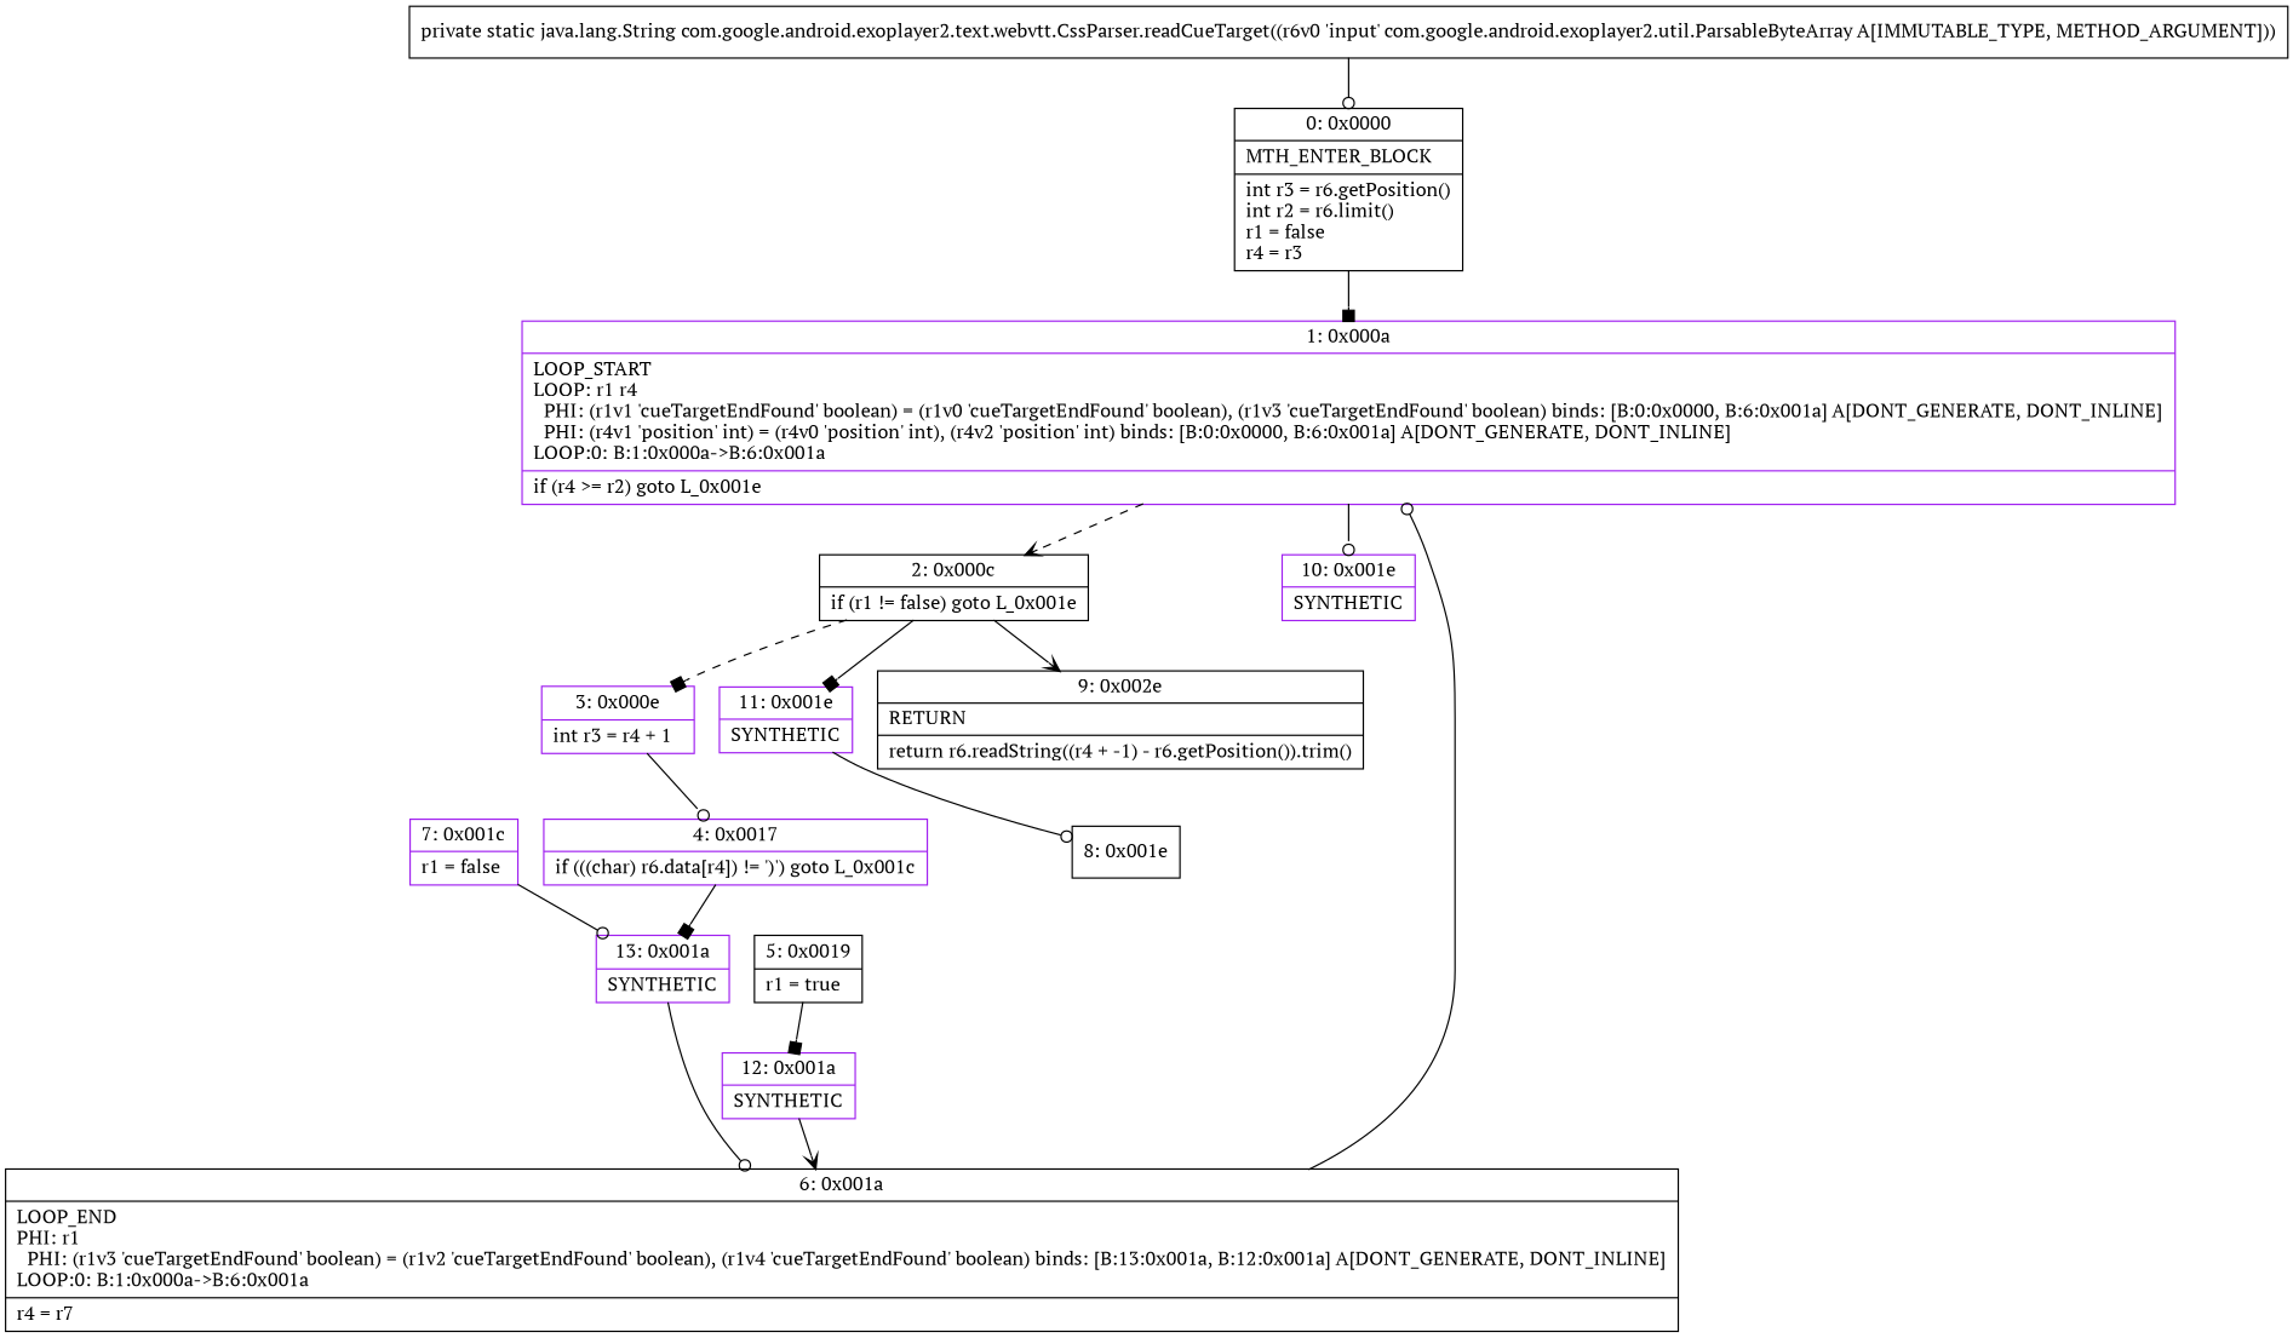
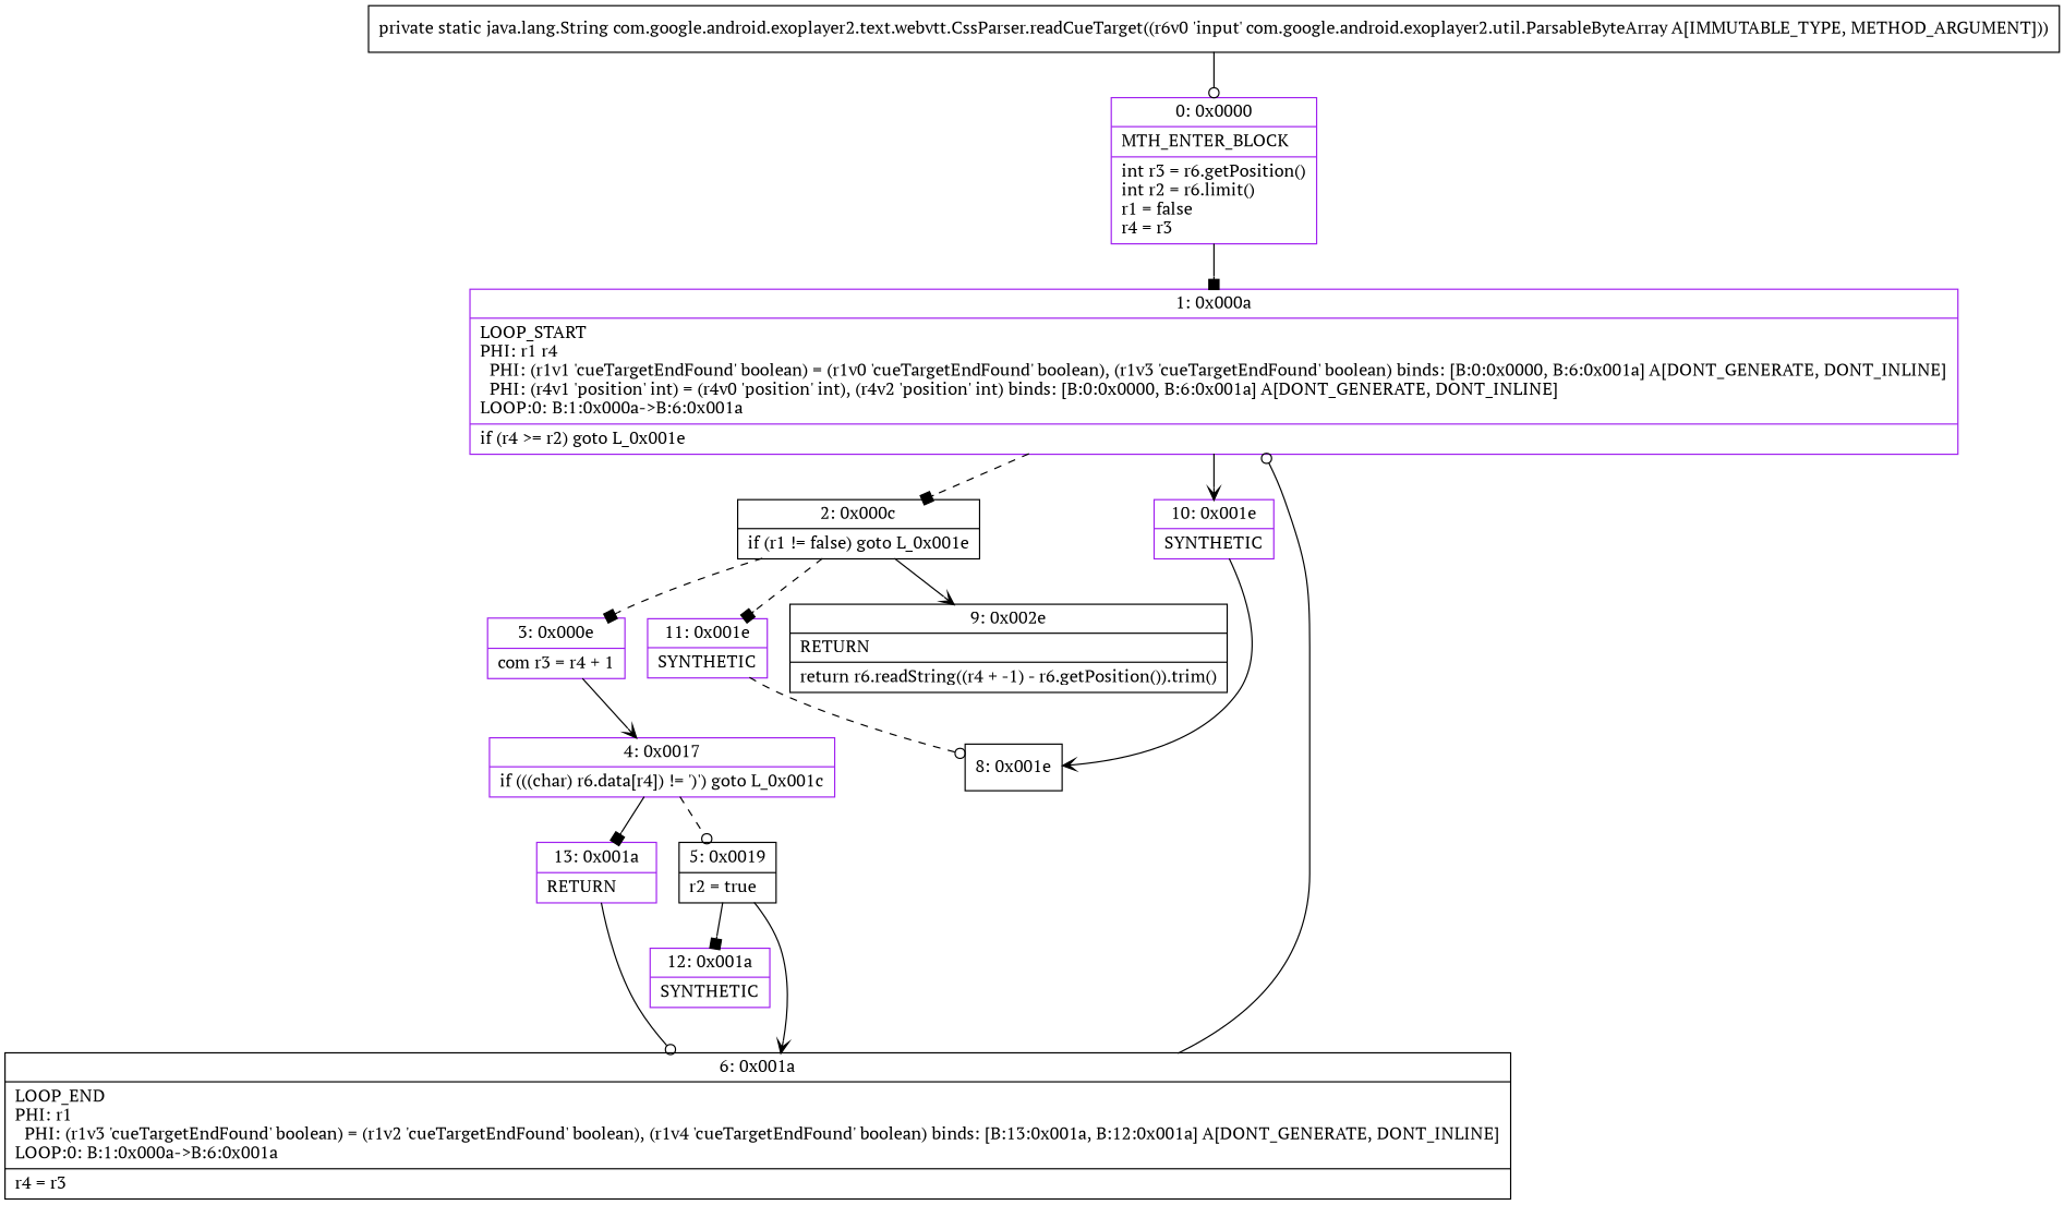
  digraph {
    fontname="PT Serif"
    node [color=purple fontname="PT Serif" shape=record]
    edge [arrowhead=box fontname="PT Serif"]
-   n1 [color=black label="{0\:\ 0x0000|MTH_ENTER_BLOCK\l|int r3 = r6.getPosition()\lint r2 = r6.limit()\lr1 = false\lr4 = r3\l}"]
-   n2 [label="{1\:\ 0x000a|LOOP_START\lLOOP: r1 r4 \l  PHI: (r1v1 'cueTargetEndFound' boolean) = (r1v0 'cueTargetEndFound' boolean), (r1v3 'cueTargetEndFound' boolean) binds: [B:0:0x0000, B:6:0x001a] A[DONT_GENERATE, DONT_INLINE]\l  PHI: (r4v1 'position' int) = (r4v0 'position' int), (r4v2 'position' int) binds: [B:0:0x0000, B:6:0x001a] A[DONT_GENERATE, DONT_INLINE]\lLOOP:0: B:1:0x000a\-\>B:6:0x001a\l|if (r4 \>= r2) goto L_0x001e\l}"]
+   n1 [label="{0\:\ 0x0000|MTH_ENTER_BLOCK\l|int r3 = r6.getPosition()\lint r2 = r6.limit()\lr1 = false\lr4 = r3\l}"]
+   n2 [label="{1\:\ 0x000a|LOOP_START\lPHI: r1 r4 \l  PHI: (r1v1 'cueTargetEndFound' boolean) = (r1v0 'cueTargetEndFound' boolean), (r1v3 'cueTargetEndFound' boolean) binds: [B:0:0x0000, B:6:0x001a] A[DONT_GENERATE, DONT_INLINE]\l  PHI: (r4v1 'position' int) = (r4v0 'position' int), (r4v2 'position' int) binds: [B:0:0x0000, B:6:0x001a] A[DONT_GENERATE, DONT_INLINE]\lLOOP:0: B:1:0x000a\-\>B:6:0x001a\l|if (r4 \>= r2) goto L_0x001e\l}"]
    n3 [color=black label="{2\:\ 0x000c|if (r1 != false) goto L_0x001e\l}"]
    n4 [label="{10\:\ 0x001e|SYNTHETIC\l}"]
-   n5 [label="{3\:\ 0x000e|int r3 = r4 + 1\l}"]
+   n5 [label="{3\:\ 0x000e|com r3 = r4 + 1\l}"]
    n6 [label="{11\:\ 0x001e|SYNTHETIC\l}"]
    n7 [color=black label="{9\:\ 0x002e|RETURN\l|return r6.readString((r4 + \-1) \- r6.getPosition()).trim()\l}"]
    n8 [color=black label="{8\:\ 0x001e}"]
    n9 [label="{4\:\ 0x0017|if (((char) r6.data[r4]) != ')') goto L_0x001c\l}"]
-   n10 [color=black label="{5\:\ 0x0019|r1 = true\l}"]
-   n11 [label="{13\:\ 0x001a|SYNTHETIC\l}"]
+   n10 [color=black label="{5\:\ 0x0019|r2 = true\l}"]
+   n11 [label="{13\:\ 0x001a|RETURN\l}"]
    n12 [label="{12\:\ 0x001a|SYNTHETIC\l}"]
-   n13 [label="{7\:\ 0x001c|r1 = false\l}"]
-   n14 [color=black label="{6\:\ 0x001a|LOOP_END\lPHI: r1 \l  PHI: (r1v3 'cueTargetEndFound' boolean) = (r1v2 'cueTargetEndFound' boolean), (r1v4 'cueTargetEndFound' boolean) binds: [B:13:0x001a, B:12:0x001a] A[DONT_GENERATE, DONT_INLINE]\lLOOP:0: B:1:0x000a\-\>B:6:0x001a\l|r4 = r7\l}"]
+   n14 [color=black label="{6\:\ 0x001a|LOOP_END\lPHI: r1 \l  PHI: (r1v3 'cueTargetEndFound' boolean) = (r1v2 'cueTargetEndFound' boolean), (r1v4 'cueTargetEndFound' boolean) binds: [B:13:0x001a, B:12:0x001a] A[DONT_GENERATE, DONT_INLINE]\lLOOP:0: B:1:0x000a\-\>B:6:0x001a\l|r4 = r3\l}"]
    n15 [color=black label="{private static java.lang.String com.google.android.exoplayer2.text.webvtt.CssParser.readCueTarget((r6v0 'input' com.google.android.exoplayer2.util.ParsableByteArray A[IMMUTABLE_TYPE, METHOD_ARGUMENT])) }"]
    n1 -> n2
-   n2 -> n3 [arrowhead=vee style=dashed]
-   n2 -> n4 [arrowhead=odot]
+   n2 -> n3 [style=dashed]
+   n2 -> n4 [arrowhead=vee]
    n3 -> n5 [style=dashed]
-   n3 -> n6
+   n3 -> n6 [style=dashed]
    n3 -> n7 [arrowhead=vee]
-   n5 -> n9 [arrowhead=odot]
-   n6 -> n8 [arrowhead=odot]
+   n4 -> n8 [arrowhead=vee]
+   n5 -> n9 [arrowhead=vee]
+   n6 -> n8 [arrowhead=odot style=dashed]
+   n9 -> n10 [arrowhead=odot style=dashed]
    n9 -> n11
    n10 -> n12
    n11 -> n14 [arrowhead=odot]
-   n12 -> n14 [arrowhead=vee]
-   n13 -> n11 [arrowhead=odot]
+   n10 -> n14 [arrowhead=vee]
    n14 -> n2 [arrowhead=odot]
    n15 -> n1 [arrowhead=odot]
  }
